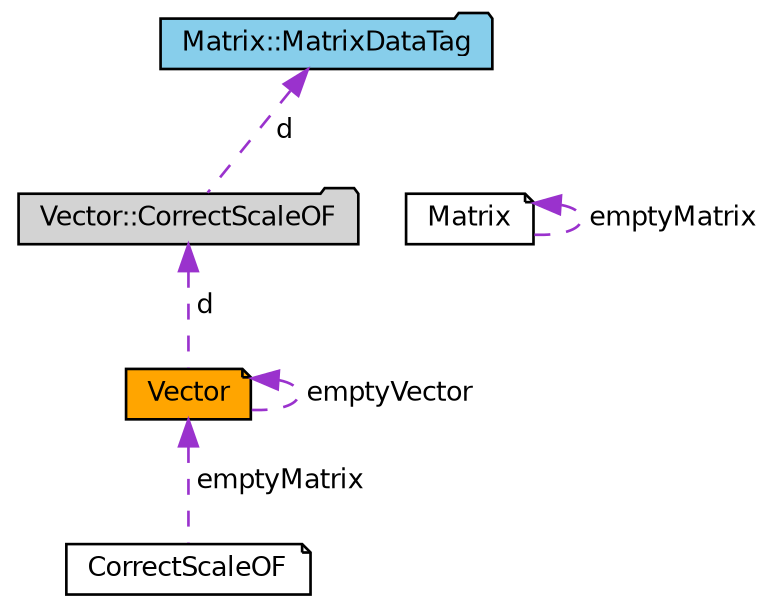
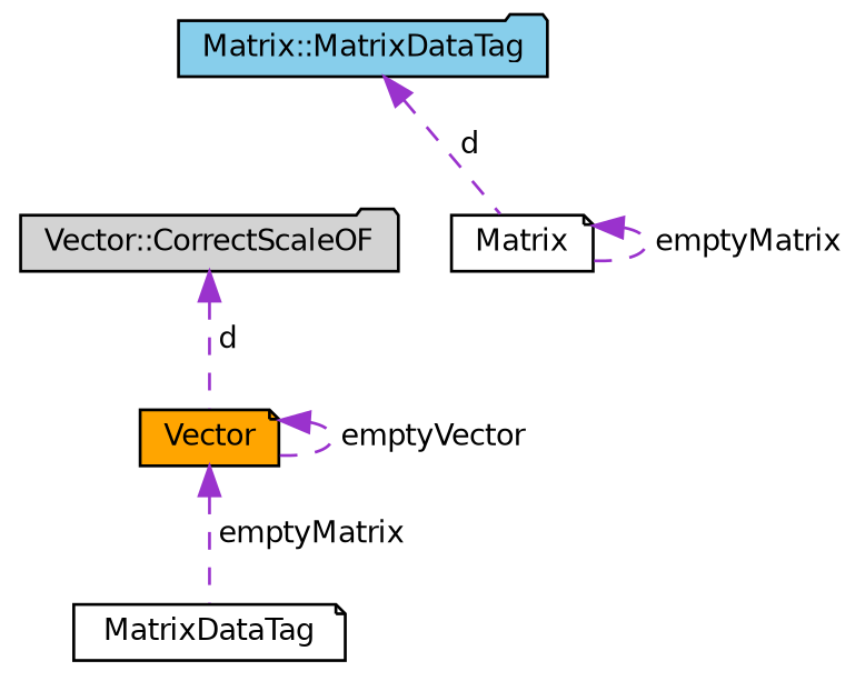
  digraph {
    node [color=black fillcolor=white fontname=Helvetica fontsize=10 shape=note style=filled]
    edge [color=darkorchid3 dir=back fontname=Helvetica fontsize=10 labelfontname=Helvetica labelfontsize=10 style=dashed]
-   n1 [fontcolor=black height=0.2 label=CorrectScaleOF width=0.4]
+   n1 [fontcolor=black height=0.2 label=MatrixDataTag width=0.4]
    n2 [fillcolor=orange height=0.2 label=Vector width=0.4]
    n3 [fillcolor=lightgrey height=0.2 label="Vector::CorrectScaleOF" shape=folder width=0.4]
    n4 [height=0.2 label=Matrix width=0.4]
    n5 [fillcolor=skyblue height=0.2 label="Matrix::MatrixDataTag" shape=folder width=0.4]
    n2 -> n1 [label=" emptyMatrix"]
    n2 -> n2 [label=" emptyVector"]
    n3 -> n2 [label=" d"]
    n4 -> n4 [label=" emptyMatrix"]
-   n5 -> n3 [label=" d"]
+   n5 -> n4 [label=" d"]
  }
